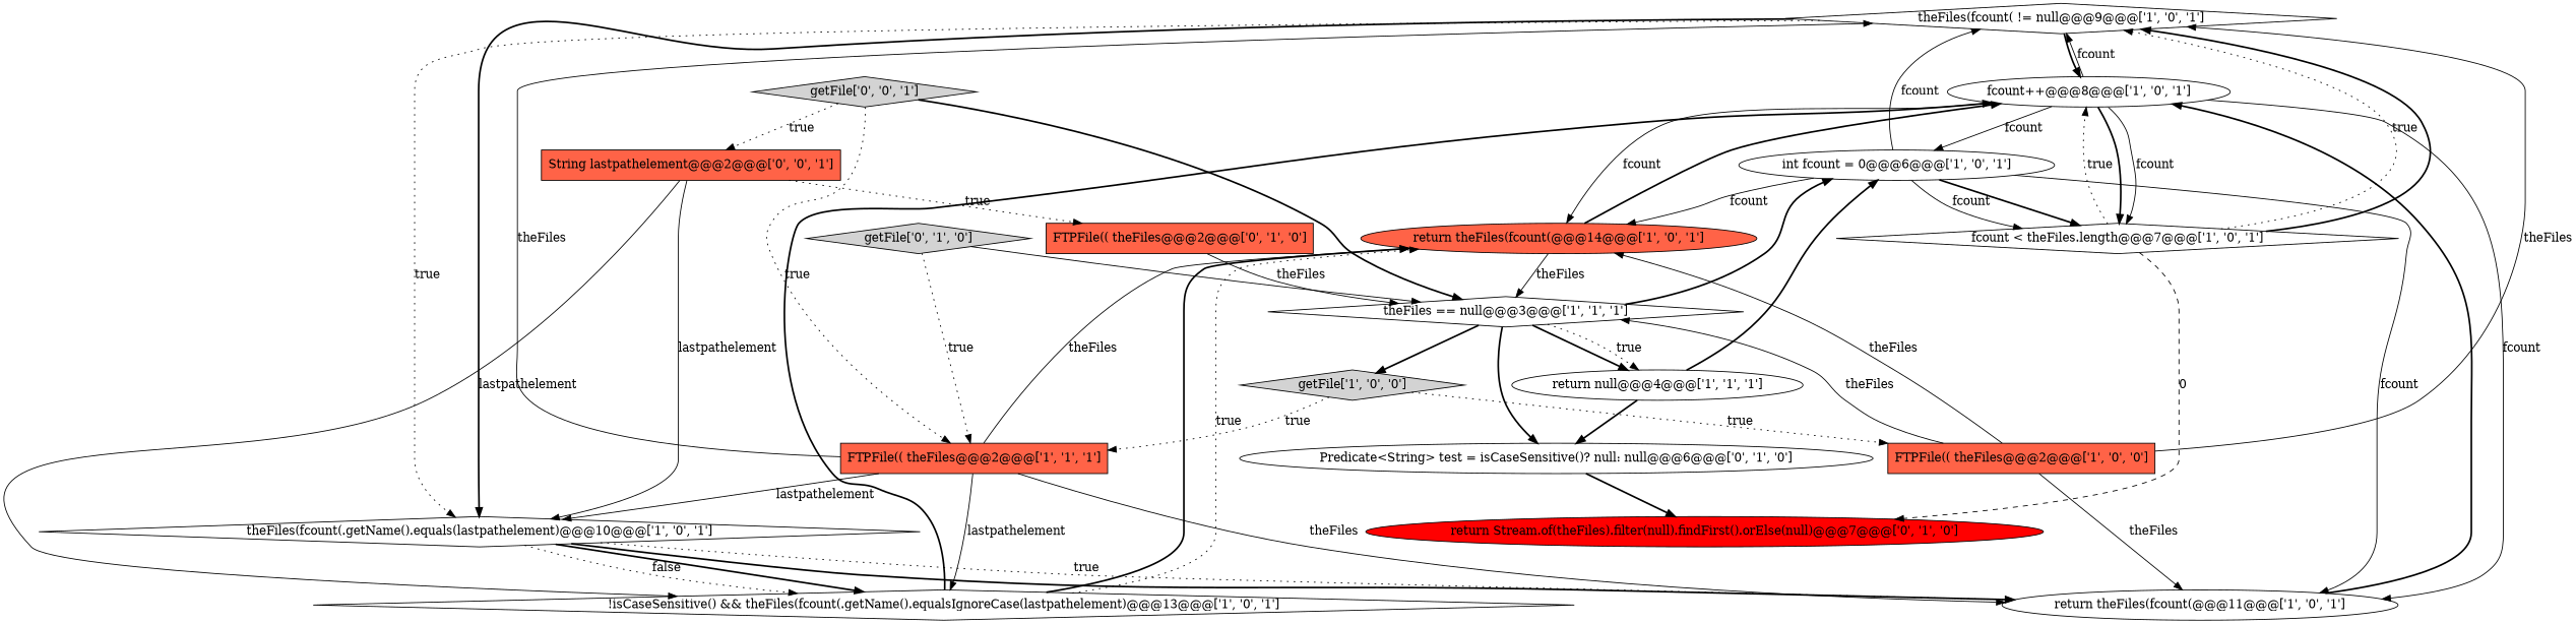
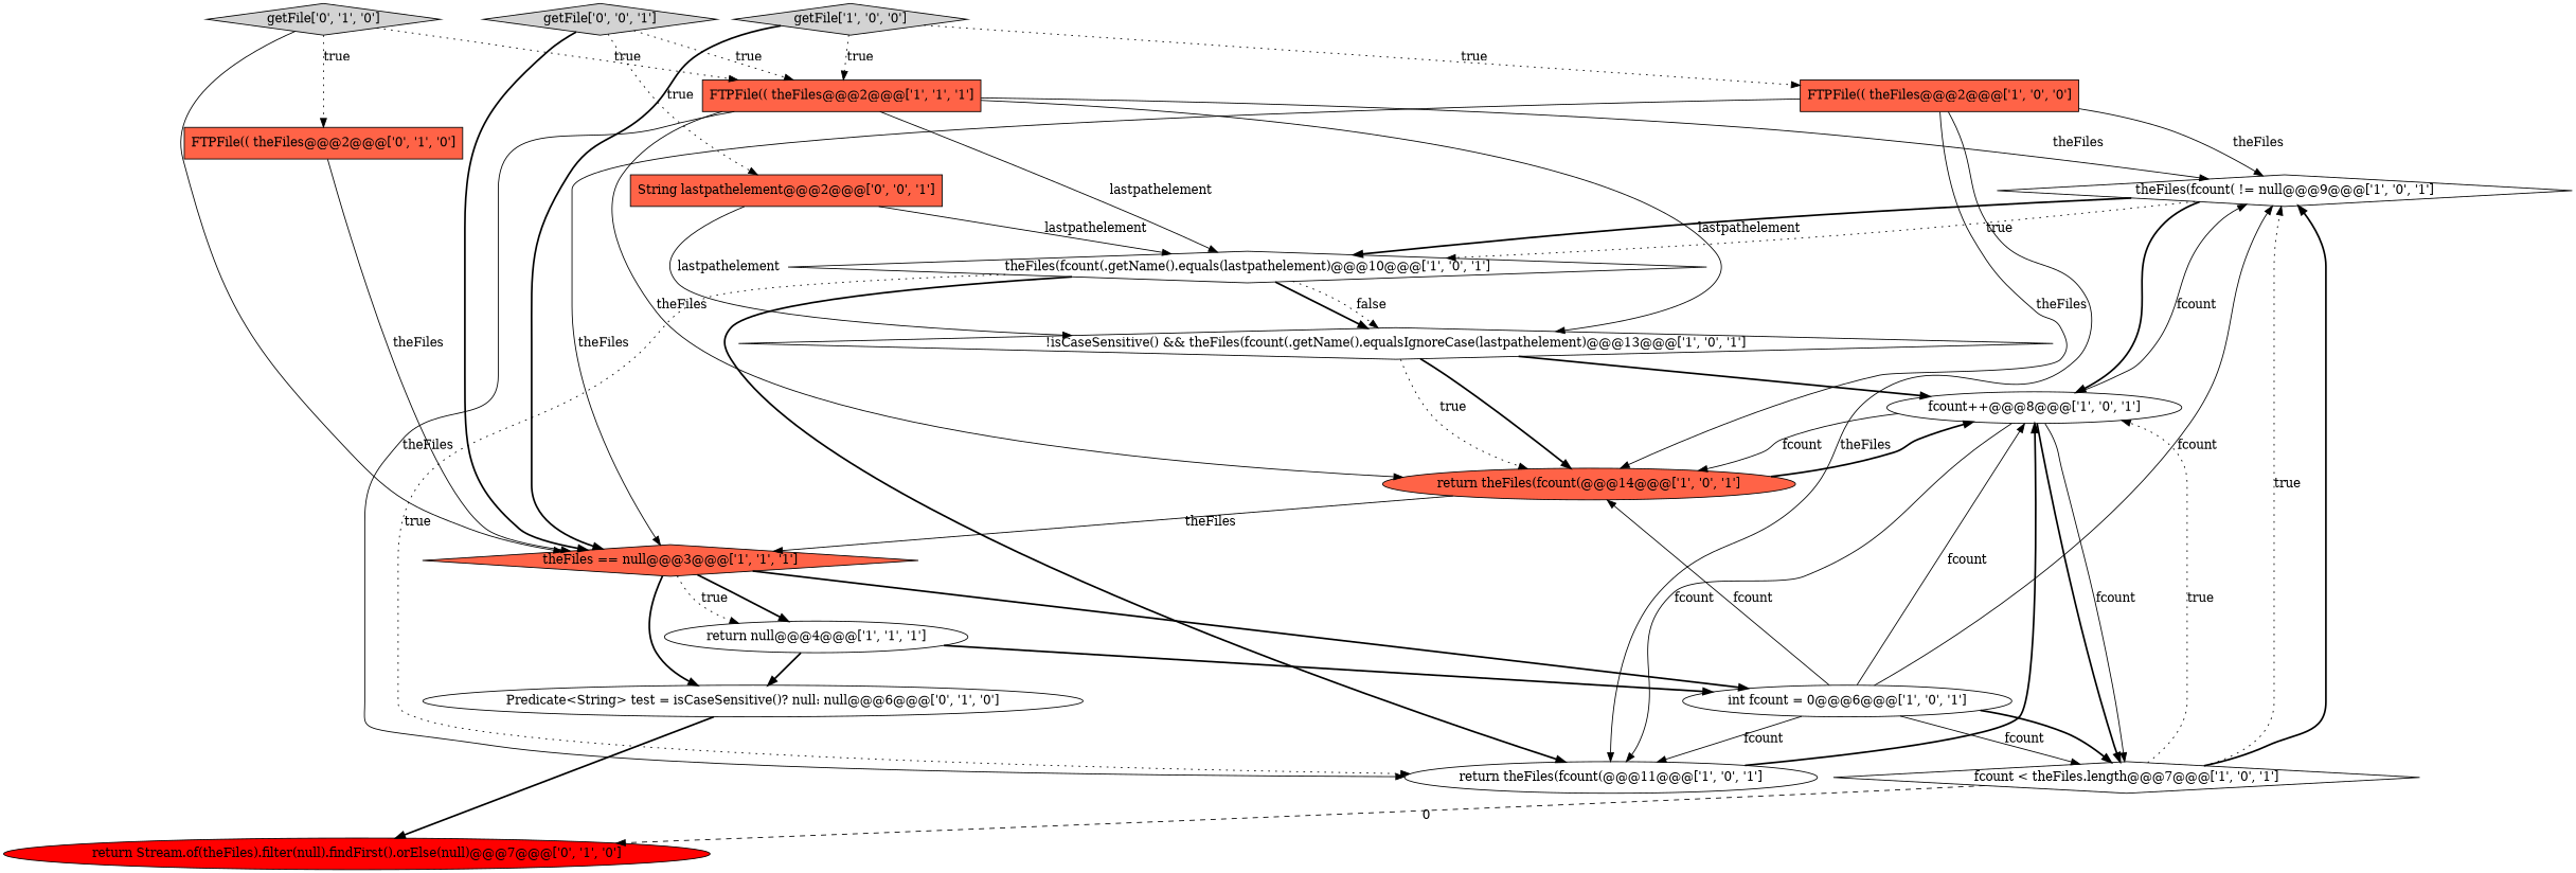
  digraph {
    node [fillcolor=white shape=diamond style=filled]
    edge [style=solid]
    n1 [label="theFiles(fcount( != null@@@9@@@['1', '0', '1']"]
    n2 [label="fcount++@@@8@@@['1', '0', '1']" shape=ellipse]
    n3 [label="theFiles(fcount(.getName().equals(lastpathelement)@@@10@@@['1', '0', '1']"]
    n4 [label="return theFiles(fcount(@@@11@@@['1', '0', '1']" shape=ellipse]
    n5 [fillcolor=tomato label="return theFiles(fcount(@@@14@@@['1', '0', '1']" shape=ellipse]
    n6 [label="fcount < theFiles.length@@@7@@@['1', '0', '1']"]
    n7 [label="!isCaseSensitive() && theFiles(fcount(.getName().equalsIgnoreCase(lastpathelement)@@@13@@@['1', '0', '1']"]
    n8 [fillcolor=lightgray label="getFile['0', '0', '1']"]
    n9 [fillcolor=tomato label="FTPFile(( theFiles@@@2@@@['1', '1', '1']" shape=box]
    n10 [fillcolor=tomato label="String lastpathelement@@@2@@@['0', '0', '1']" shape=box]
-   n11 [label="theFiles == null@@@3@@@['1', '1', '1']"]
+   n11 [fillcolor=tomato label="theFiles == null@@@3@@@['1', '1', '1']"]
    n12 [label="int fcount = 0@@@6@@@['1', '0', '1']" shape=ellipse]
    n13 [label="Predicate<String> test = isCaseSensitive()? null: null@@@6@@@['0', '1', '0']" shape=ellipse]
    n14 [label="return null@@@4@@@['1', '1', '1']" shape=ellipse]
    n15 [fillcolor=lightgray label="getFile['0', '1', '0']"]
    n16 [fillcolor=tomato label="FTPFile(( theFiles@@@2@@@['0', '1', '0']" shape=box]
    n17 [fillcolor=tomato label="FTPFile(( theFiles@@@2@@@['1', '0', '0']" shape=box]
    n18 [fillcolor=red label="return Stream.of(theFiles).filter(null).findFirst().orElse(null)@@@7@@@['0', '1', '0']" shape=ellipse]
    n19 [fillcolor=lightgray label="getFile['1', '0', '0']"]
    n1 -> n2 [style=bold]
    n1 -> n3 [style=bold]
    n1 -> n3 [label=true style=dotted]
    n2 -> n1 [label=fcount]
    n2 -> n4 [label=fcount]
    n2 -> n5 [label=fcount]
    n2 -> n6 [style=bold]
    n2 -> n6 [label=fcount]
    n3 -> n4 [label=true style=dotted]
    n3 -> n4 [style=bold]
    n3 -> n7 [style=bold]
    n3 -> n7 [label=false style=dotted]
    n4 -> n2 [style=bold]
    n5 -> n2 [style=bold]
    n5 -> n11 [label=theFiles]
    n6 -> n1 [label=true style=dotted]
    n6 -> n1 [style=bold]
    n6 -> n2 [label=true style=dotted]
    n6 -> n18 [label=0 style=dashed]
    n7 -> n2 [style=bold]
    n7 -> n5 [style=bold]
    n7 -> n5 [label=true style=dotted]
    n8 -> n9 [label=true style=dotted]
    n8 -> n10 [label=true style=dotted]
    n8 -> n11 [style=bold]
    n9 -> n1 [label=theFiles]
    n9 -> n3 [label=lastpathelement]
    n9 -> n4 [label=theFiles]
    n9 -> n5 [label=theFiles]
    n9 -> n7 [label=lastpathelement]
    n10 -> n3 [label=lastpathelement]
    n10 -> n7 [label=lastpathelement]
    n11 -> n12 [style=bold]
    n11 -> n13 [style=bold]
    n11 -> n14 [style=bold]
    n11 -> n14 [label=true style=dotted]
    n12 -> n1 [label=fcount]
-   n2 -> n12 [label=fcount]
+   n12 -> n2 [label=fcount]
    n12 -> n4 [label=fcount]
    n12 -> n5 [label=fcount]
    n12 -> n6 [style=bold]
    n12 -> n6 [label=fcount]
    n13 -> n18 [style=bold]
    n14 -> n12 [style=bold]
    n14 -> n13 [style=bold]
    n15 -> n9 [label=true style=dotted]
    n15 -> n11
-   n10 -> n16 [label=true style=dotted]
+   n15 -> n16 [label=true style=dotted]
    n16 -> n11 [label=theFiles]
    n17 -> n1 [label=theFiles]
    n17 -> n4 [label=theFiles]
    n17 -> n5 [label=theFiles]
    n17 -> n11 [label=theFiles]
    n19 -> n9 [label=true style=dotted]
-   n11 -> n19 [style=bold]
+   n19 -> n11 [style=bold]
    n19 -> n17 [label=true style=dotted]
  }
